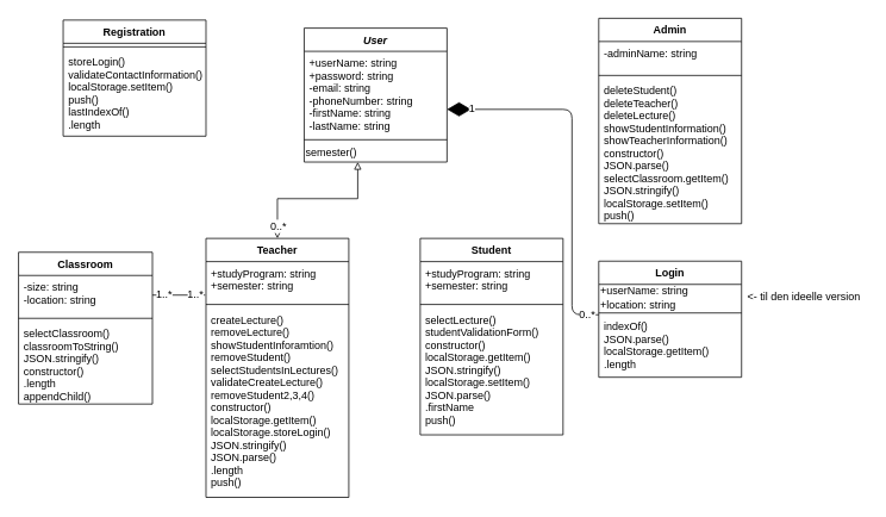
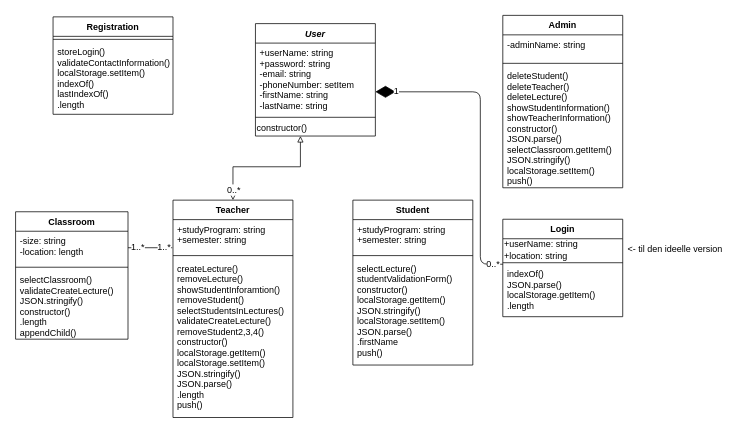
  <mxCell id="0" />
  <mxCell id="1" parent="0" />
  <mxCell id="2" value="" style="edgeStyle=orthogonalEdgeStyle;rounded=0;orthogonalLoop=1;jettySize=auto;html=1;startArrow=block;startFill=0;endArrow=block;endFill=0;" parent="1" source="4" target="12" edge="1"><mxGeometry relative="1" as="geometry"><Array as="points"><mxPoint x="400" y="222" /><mxPoint x="310" y="222" /></Array></mxGeometry></mxCell>
  <mxCell id="3" value="0..*" style="text;html=1;align=center;verticalAlign=middle;resizable=0;points=[];;labelBackgroundColor=#ffffff;" parent="2" vertex="1" connectable="0"><mxGeometry x="0.835" relative="1" as="geometry"><mxPoint as="offset" /></mxGeometry></mxCell>
  <mxCell id="4" value="User" style="swimlane;fontStyle=3;align=center;verticalAlign=top;childLayout=stackLayout;horizontal=1;startSize=26;horizontalStack=0;resizeParent=1;resizeParentMax=0;resizeLast=0;collapsible=1;marginBottom=0;" parent="1" vertex="1"><mxGeometry x="340" y="31" width="160" height="150" as="geometry"><mxRectangle x="350" y="29" width="70" height="26" as="alternateBounds" /></mxGeometry></mxCell>
- <mxCell id="5" value="+userName: string&#10;+password: string&#10;-email: string&#10;-phoneNumber: string&#10;-firstName: string&#10;-lastName: string&#10;" style="text;strokeColor=none;fillColor=none;align=left;verticalAlign=top;spacingLeft=4;spacingRight=4;overflow=hidden;rotatable=0;points=[[0,0.5],[1,0.5]];portConstraint=eastwest;" parent="4" vertex="1"><mxGeometry y="26" width="160" height="94" as="geometry" /></mxCell>
+ <mxCell id="5" value="+userName: string&#10;+password: string&#10;-email: string&#10;-phoneNumber: setItem&#10;-firstName: string&#10;-lastName: string&#10;" style="text;strokeColor=none;fillColor=none;align=left;verticalAlign=top;spacingLeft=4;spacingRight=4;overflow=hidden;rotatable=0;points=[[0,0.5],[1,0.5]];portConstraint=eastwest;" parent="4" vertex="1"><mxGeometry y="26" width="160" height="94" as="geometry" /></mxCell>
  <mxCell id="6" value="" style="line;strokeWidth=1;fillColor=none;align=left;verticalAlign=middle;spacingTop=-1;spacingLeft=3;spacingRight=3;rotatable=0;labelPosition=right;points=[];portConstraint=eastwest;" parent="4" vertex="1"><mxGeometry y="120" width="160" height="10" as="geometry" /></mxCell>
- <mxCell id="7" value="semester()" style="text;html=1;align=left;verticalAlign=middle;resizable=0;points=[];;autosize=1;" parent="4" vertex="1"><mxGeometry y="130" width="160" height="20" as="geometry" /></mxCell>
+ <mxCell id="7" value="constructor()" style="text;html=1;align=left;verticalAlign=middle;resizable=0;points=[];;autosize=1;" parent="4" vertex="1"><mxGeometry y="130" width="160" height="20" as="geometry" /></mxCell>
  <mxCell id="8" value="Admin" style="swimlane;fontStyle=1;align=center;verticalAlign=top;childLayout=stackLayout;horizontal=1;startSize=26;horizontalStack=0;resizeParent=1;resizeParentMax=0;resizeLast=0;collapsible=1;marginBottom=0;" parent="1" vertex="1"><mxGeometry x="670" y="20" width="160" height="230" as="geometry"><mxRectangle x="350" y="29" width="70" height="26" as="alternateBounds" /></mxGeometry></mxCell>
  <mxCell id="9" value="-adminName: string" style="text;strokeColor=none;fillColor=none;align=left;verticalAlign=top;spacingLeft=4;spacingRight=4;overflow=hidden;rotatable=0;points=[[0,0.5],[1,0.5]];portConstraint=eastwest;" parent="8" vertex="1"><mxGeometry y="26" width="160" height="34" as="geometry" /></mxCell>
  <mxCell id="10" value="" style="line;strokeWidth=1;fillColor=none;align=left;verticalAlign=middle;spacingTop=-1;spacingLeft=3;spacingRight=3;rotatable=0;labelPosition=right;points=[];portConstraint=eastwest;" parent="8" vertex="1"><mxGeometry y="60" width="160" height="8" as="geometry" /></mxCell>
  <mxCell id="11" value="deleteStudent()&#10;deleteTeacher()&#10;deleteLecture()&#10;showStudentInformation()&#10;showTeacherInformation()&#10;constructor()&#10;JSON.parse()&#10;selectClassroom.getItem()&#10;JSON.stringify()&#10;localStorage.setItem()&#10;push()&#10;&#10;&#10;" style="text;strokeColor=none;fillColor=none;align=left;verticalAlign=top;spacingLeft=4;spacingRight=4;overflow=hidden;rotatable=0;points=[[0,0.5],[1,0.5]];portConstraint=eastwest;" parent="8" vertex="1"><mxGeometry y="68" width="160" height="162" as="geometry" /></mxCell>
  <mxCell id="12" value="Teacher" style="swimlane;fontStyle=1;align=center;verticalAlign=top;childLayout=stackLayout;horizontal=1;startSize=26;horizontalStack=0;resizeParent=1;resizeParentMax=0;resizeLast=0;collapsible=1;marginBottom=0;" parent="1" vertex="1"><mxGeometry x="230" y="266.5" width="160" height="290" as="geometry"><mxRectangle x="350" y="29" width="70" height="26" as="alternateBounds" /></mxGeometry></mxCell>
  <mxCell id="13" value="+studyProgram: string&#10;+semester: string" style="text;strokeColor=none;fillColor=none;align=left;verticalAlign=top;spacingLeft=4;spacingRight=4;overflow=hidden;rotatable=0;points=[[0,0.5],[1,0.5]];portConstraint=eastwest;" parent="12" vertex="1"><mxGeometry y="26" width="160" height="44" as="geometry" /></mxCell>
  <mxCell id="14" value="" style="line;strokeWidth=1;fillColor=none;align=left;verticalAlign=middle;spacingTop=-1;spacingLeft=3;spacingRight=3;rotatable=0;labelPosition=right;points=[];portConstraint=eastwest;" parent="12" vertex="1"><mxGeometry y="70" width="160" height="8" as="geometry" /></mxCell>
- <mxCell id="15" value="createLecture()&#10;removeLecture()&#10;showStudentInforamtion()&#10;removeStudent()&#10;selectStudentsInLectures()&#10;validateCreateLecture()&#10;removeStudent2,3,4()&#10;constructor()&#10;localStorage.getItem()&#10;localStorage.storeLogin()&#10;JSON.stringify()&#10;JSON.parse()&#10;.length&#10;push()&#10;" style="text;strokeColor=none;fillColor=none;align=left;verticalAlign=top;spacingLeft=4;spacingRight=4;overflow=hidden;rotatable=0;points=[[0,0.5],[1,0.5]];portConstraint=eastwest;" parent="12" vertex="1"><mxGeometry y="78" width="160" height="212" as="geometry" /></mxCell>
+ <mxCell id="15" value="createLecture()&#10;removeLecture()&#10;showStudentInforamtion()&#10;removeStudent()&#10;selectStudentsInLectures()&#10;validateCreateLecture()&#10;removeStudent2,3,4()&#10;constructor()&#10;localStorage.getItem()&#10;localStorage.setItem()&#10;JSON.stringify()&#10;JSON.parse()&#10;.length&#10;push()&#10;" style="text;strokeColor=none;fillColor=none;align=left;verticalAlign=top;spacingLeft=4;spacingRight=4;overflow=hidden;rotatable=0;points=[[0,0.5],[1,0.5]];portConstraint=eastwest;" parent="12" vertex="1"><mxGeometry y="78" width="160" height="212" as="geometry" /></mxCell>
  <mxCell id="16" value="Student" style="swimlane;fontStyle=1;align=center;verticalAlign=top;childLayout=stackLayout;horizontal=1;startSize=26;horizontalStack=0;resizeParent=1;resizeParentMax=0;resizeLast=0;collapsible=1;marginBottom=0;" parent="1" vertex="1"><mxGeometry x="470" y="266.5" width="160" height="220" as="geometry"><mxRectangle x="350" y="29" width="70" height="26" as="alternateBounds" /></mxGeometry></mxCell>
  <mxCell id="17" value="+studyProgram: string&#10;+semester: string" style="text;strokeColor=none;fillColor=none;align=left;verticalAlign=top;spacingLeft=4;spacingRight=4;overflow=hidden;rotatable=0;points=[[0,0.5],[1,0.5]];portConstraint=eastwest;" parent="16" vertex="1"><mxGeometry y="26" width="160" height="44" as="geometry" /></mxCell>
  <mxCell id="18" value="" style="line;strokeWidth=1;fillColor=none;align=left;verticalAlign=middle;spacingTop=-1;spacingLeft=3;spacingRight=3;rotatable=0;labelPosition=right;points=[];portConstraint=eastwest;" parent="16" vertex="1"><mxGeometry y="70" width="160" height="8" as="geometry" /></mxCell>
  <mxCell id="19" value="selectLecture()&#10;studentValidationForm()&#10;constructor()&#10;localStorage.getItem()&#10;JSON.stringify()&#10;localStorage.setItem()&#10;JSON.parse()&#10;.firstName&#10;push()" style="text;strokeColor=none;fillColor=none;align=left;verticalAlign=top;spacingLeft=4;spacingRight=4;overflow=hidden;rotatable=0;points=[[0,0.5],[1,0.5]];portConstraint=eastwest;" parent="16" vertex="1"><mxGeometry y="78" width="160" height="142" as="geometry" /></mxCell>
  <mxCell id="20" value="Classroom" style="swimlane;fontStyle=1;align=center;verticalAlign=top;childLayout=stackLayout;horizontal=1;startSize=26;horizontalStack=0;resizeParent=1;resizeParentMax=0;resizeLast=0;collapsible=1;marginBottom=0;" parent="1" vertex="1"><mxGeometry x="20" y="282" width="150" height="170" as="geometry" /></mxCell>
- <mxCell id="21" value="-size: string&#10;-location: string" style="text;strokeColor=none;fillColor=none;align=left;verticalAlign=top;spacingLeft=4;spacingRight=4;overflow=hidden;rotatable=0;points=[[0,0.5],[1,0.5]];portConstraint=eastwest;" parent="20" vertex="1"><mxGeometry y="26" width="150" height="44" as="geometry" /></mxCell>
+ <mxCell id="21" value="-size: string&#10;-location: length" style="text;strokeColor=none;fillColor=none;align=left;verticalAlign=top;spacingLeft=4;spacingRight=4;overflow=hidden;rotatable=0;points=[[0,0.5],[1,0.5]];portConstraint=eastwest;" parent="20" vertex="1"><mxGeometry y="26" width="150" height="44" as="geometry" /></mxCell>
  <mxCell id="22" value="" style="line;strokeWidth=1;fillColor=none;align=left;verticalAlign=middle;spacingTop=-1;spacingLeft=3;spacingRight=3;rotatable=0;labelPosition=right;points=[];portConstraint=eastwest;" parent="20" vertex="1"><mxGeometry y="70" width="150" height="8" as="geometry" /></mxCell>
- <mxCell id="23" value="selectClassroom()&#10;classroomToString()&#10;JSON.stringify()&#10;constructor()&#10;.length&#10;appendChild()&#10;&#10;" style="text;strokeColor=none;fillColor=none;align=left;verticalAlign=top;spacingLeft=4;spacingRight=4;overflow=hidden;rotatable=0;points=[[0,0.5],[1,0.5]];portConstraint=eastwest;" parent="20" vertex="1"><mxGeometry y="78" width="150" height="92" as="geometry" /></mxCell>
+ <mxCell id="23" value="selectClassroom()&#10;validateCreateLecture()&#10;JSON.stringify()&#10;constructor()&#10;.length&#10;appendChild()&#10;&#10;" style="text;strokeColor=none;fillColor=none;align=left;verticalAlign=top;spacingLeft=4;spacingRight=4;overflow=hidden;rotatable=0;points=[[0,0.5],[1,0.5]];portConstraint=eastwest;" parent="20" vertex="1"><mxGeometry y="78" width="150" height="92" as="geometry" /></mxCell>
  <mxCell id="24" value="Login" style="swimlane;fontStyle=1;align=center;verticalAlign=top;childLayout=stackLayout;horizontal=1;startSize=26;horizontalStack=0;resizeParent=1;resizeParentMax=0;resizeLast=0;collapsible=1;marginBottom=0;" parent="1" vertex="1"><mxGeometry x="670" y="292" width="160" height="130" as="geometry" /></mxCell>
  <mxCell id="25" value="+userName: string&lt;br&gt;+location: string" style="text;html=1;align=left;verticalAlign=middle;resizable=0;points=[];;autosize=1;" parent="24" vertex="1"><mxGeometry y="26" width="160" height="30" as="geometry" /></mxCell>
  <mxCell id="26" value="" style="line;strokeWidth=1;fillColor=none;align=left;verticalAlign=middle;spacingTop=-1;spacingLeft=3;spacingRight=3;rotatable=0;labelPosition=right;points=[];portConstraint=eastwest;" parent="24" vertex="1"><mxGeometry y="56" width="160" height="4" as="geometry" /></mxCell>
  <mxCell id="27" value="indexOf()&#10;JSON.parse()&#10;localStorage.getItem()&#10;.length" style="text;strokeColor=none;fillColor=none;align=left;verticalAlign=top;spacingLeft=4;spacingRight=4;overflow=hidden;rotatable=0;points=[[0,0.5],[1,0.5]];portConstraint=eastwest;" parent="24" vertex="1"><mxGeometry y="60" width="160" height="70" as="geometry" /></mxCell>
  <mxCell id="28" value="Registration" style="swimlane;fontStyle=1;align=center;verticalAlign=top;childLayout=stackLayout;horizontal=1;startSize=26;horizontalStack=0;resizeParent=1;resizeParentMax=0;resizeLast=0;collapsible=1;marginBottom=0;" parent="1" vertex="1"><mxGeometry x="70" y="22" width="160" height="130" as="geometry" /></mxCell>
  <mxCell id="29" value="" style="line;strokeWidth=1;fillColor=none;align=left;verticalAlign=middle;spacingTop=-1;spacingLeft=3;spacingRight=3;rotatable=0;labelPosition=right;points=[];portConstraint=eastwest;" parent="28" vertex="1"><mxGeometry y="26" width="160" height="8" as="geometry" /></mxCell>
- <mxCell id="30" value="storeLogin()&#10;validateContactInformation()&#10;localStorage.setItem()&#10;push()&#10;lastIndexOf()&#10;.length" style="text;strokeColor=none;fillColor=none;align=left;verticalAlign=top;spacingLeft=4;spacingRight=4;overflow=hidden;rotatable=0;points=[[0,0.5],[1,0.5]];portConstraint=eastwest;" parent="28" vertex="1"><mxGeometry y="34" width="160" height="96" as="geometry" /></mxCell>
+ <mxCell id="30" value="storeLogin()&#10;validateContactInformation()&#10;localStorage.setItem()&#10;indexOf()&#10;lastIndexOf()&#10;.length" style="text;strokeColor=none;fillColor=none;align=left;verticalAlign=top;spacingLeft=4;spacingRight=4;overflow=hidden;rotatable=0;points=[[0,0.5],[1,0.5]];portConstraint=eastwest;" parent="28" vertex="1"><mxGeometry y="34" width="160" height="96" as="geometry" /></mxCell>
  <mxCell id="31" style="edgeStyle=orthogonalEdgeStyle;rounded=0;orthogonalLoop=1;jettySize=auto;html=1;entryX=-0.006;entryY=0.852;entryDx=0;entryDy=0;entryPerimeter=0;startArrow=none;startFill=0;endArrow=none;endFill=0;" parent="1" source="21" target="13" edge="1"><mxGeometry relative="1" as="geometry" /></mxCell>
  <mxCell id="32" value="1..*" style="text;html=1;align=center;verticalAlign=middle;resizable=0;points=[];;labelBackgroundColor=#ffffff;" parent="31" vertex="1" connectable="0"><mxGeometry x="-0.762" y="1" relative="1" as="geometry"><mxPoint x="5" as="offset" /></mxGeometry></mxCell>
  <mxCell id="33" value="1..*" style="text;html=1;align=center;verticalAlign=middle;resizable=0;points=[];;labelBackgroundColor=#ffffff;" parent="31" vertex="1" connectable="0"><mxGeometry x="0.738" relative="1" as="geometry"><mxPoint x="-4" as="offset" /></mxGeometry></mxCell>
  <mxCell id="34" value="&amp;lt;- til den ideelle version" style="text;html=1;strokeColor=none;fillColor=none;align=center;verticalAlign=middle;whiteSpace=wrap;rounded=0;" parent="1" vertex="1"><mxGeometry x="830" y="322" width="140" height="20" as="geometry" /></mxCell>
  <mxCell id="35" value="" style="endArrow=diamondThin;endFill=1;endSize=24;html=1;" parent="1" edge="1"><mxGeometry width="160" relative="1" as="geometry"><mxPoint x="670" y="352" as="sourcePoint" /><mxPoint x="500" y="122" as="targetPoint" /><Array as="points"><mxPoint x="640" y="352" /><mxPoint x="640" y="122" /></Array></mxGeometry></mxCell>
  <mxCell id="36" value="1" style="text;html=1;align=center;verticalAlign=middle;resizable=0;points=[];;labelBackgroundColor=#ffffff;" parent="35" vertex="1" connectable="0"><mxGeometry x="0.863" y="-1" relative="1" as="geometry"><mxPoint as="offset" /></mxGeometry></mxCell>
  <mxCell id="37" value="0..*" style="text;html=1;align=center;verticalAlign=middle;resizable=0;points=[];;labelBackgroundColor=#ffffff;" parent="35" vertex="1" connectable="0"><mxGeometry x="-0.93" y="-1" relative="1" as="geometry"><mxPoint as="offset" /></mxGeometry></mxCell>
